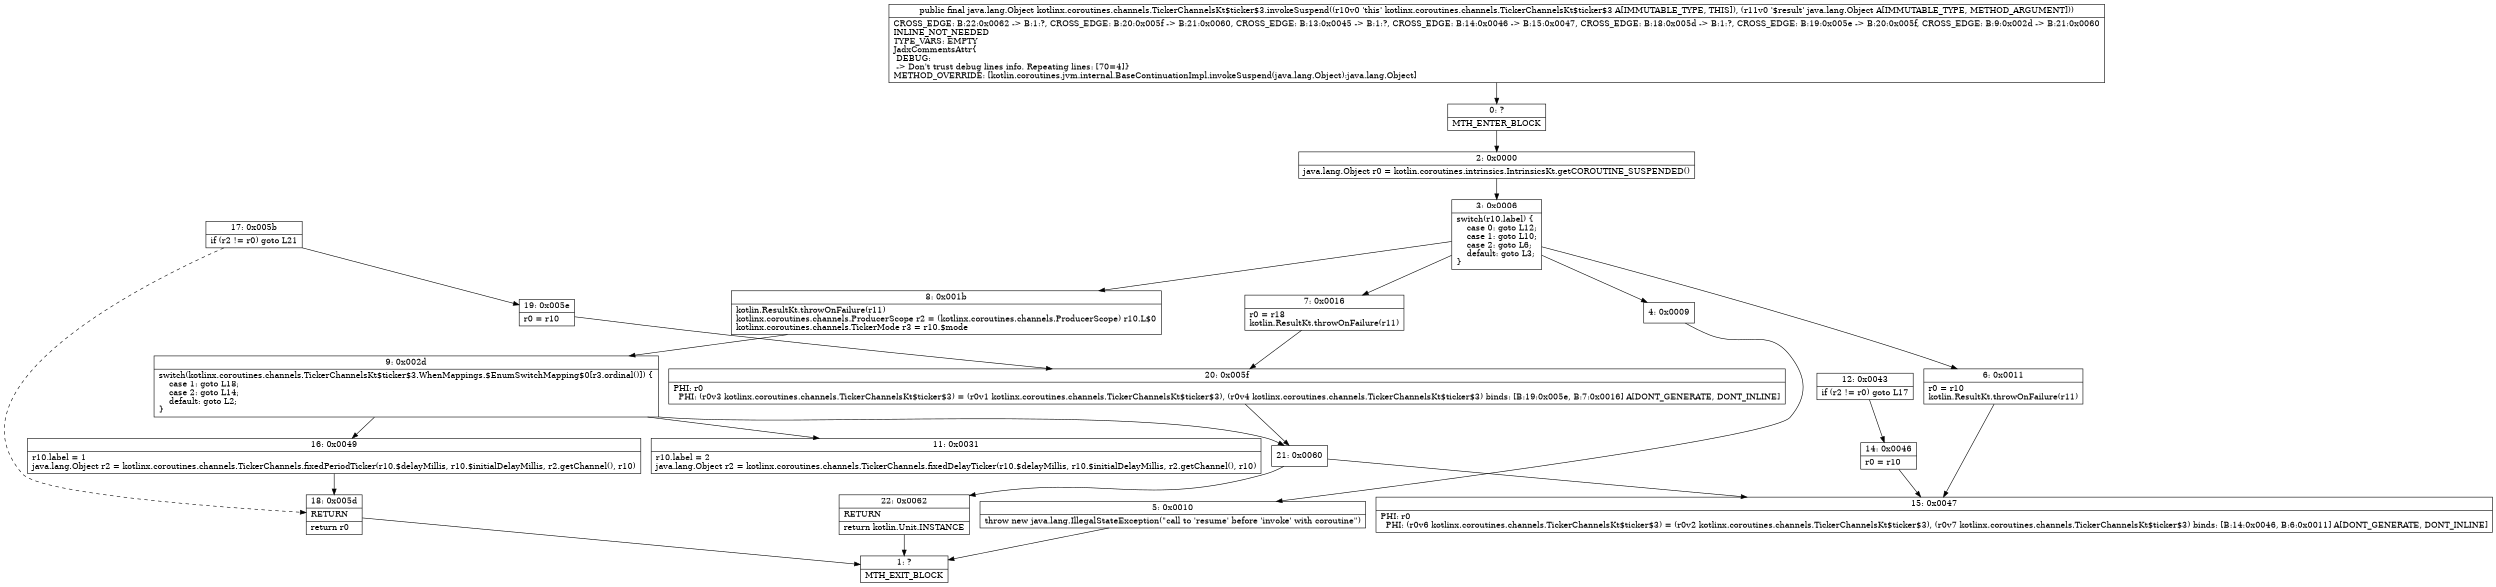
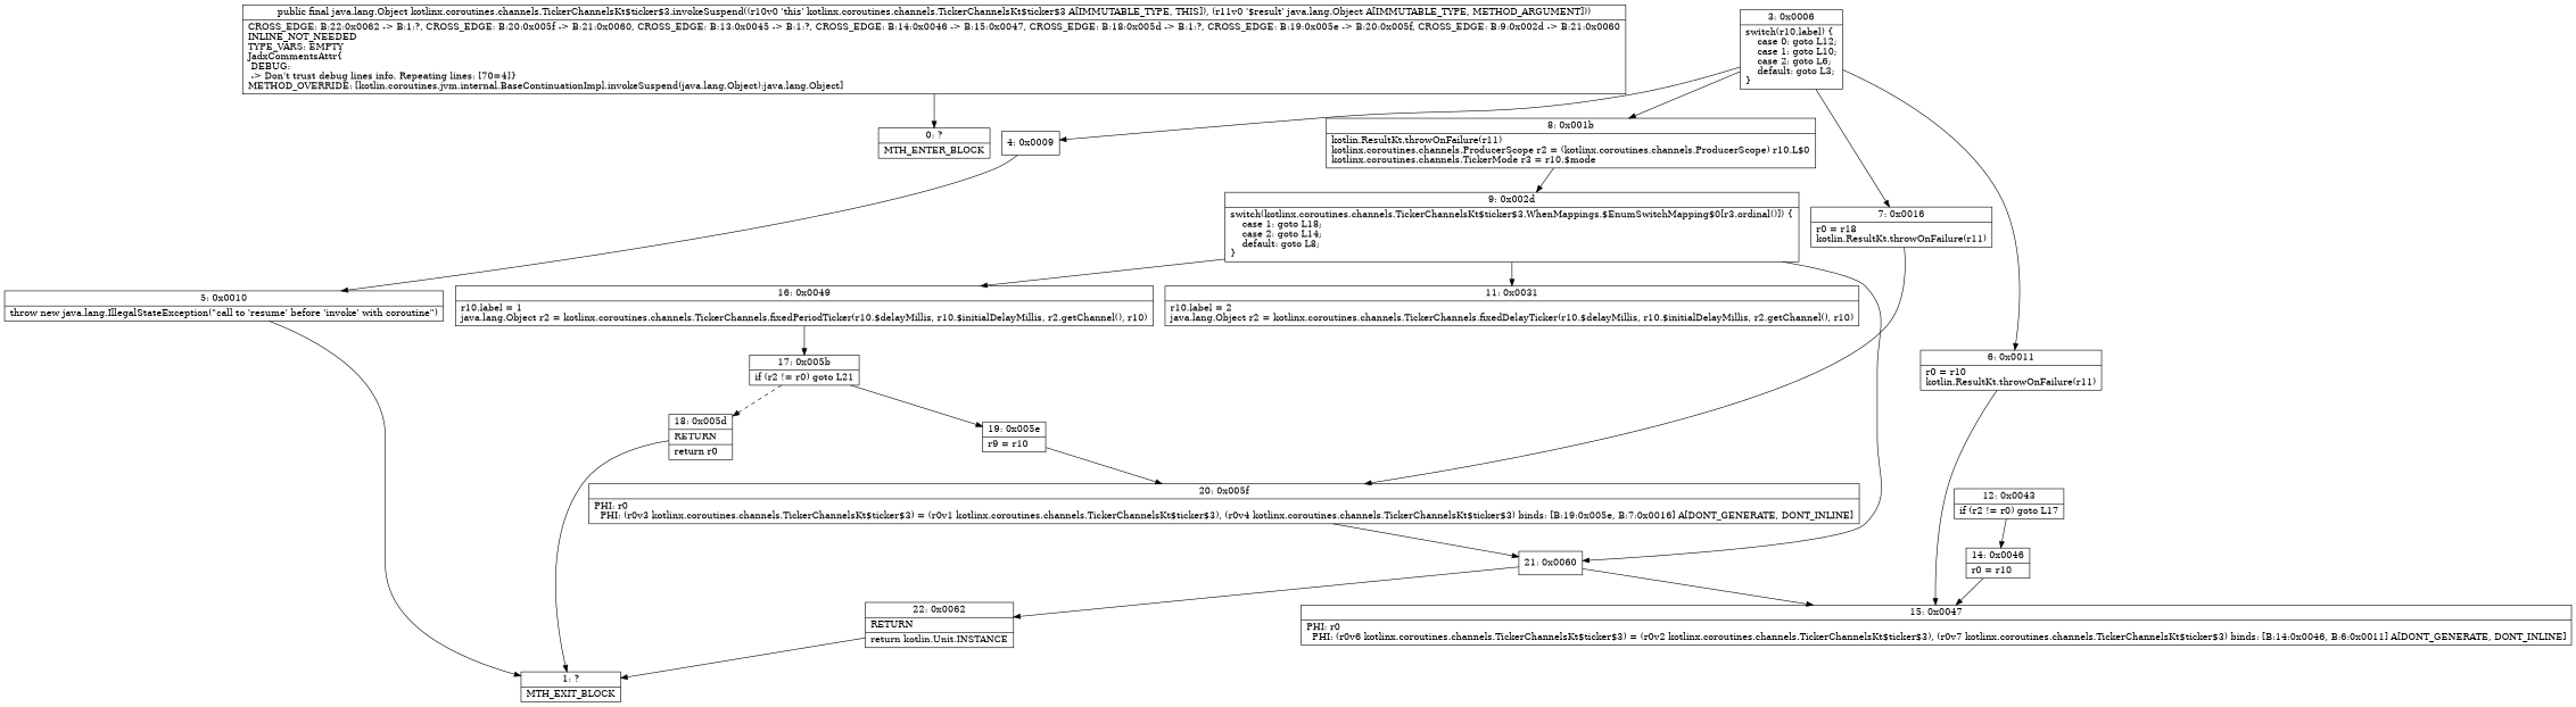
  digraph {
    node [shape=record]
    n1 [label="{0\:\ ?|MTH_ENTER_BLOCK\l}"]
-   n2 [label="{2\:\ 0x0000|java.lang.Object r0 = kotlin.coroutines.intrinsics.IntrinsicsKt.getCOROUTINE_SUSPENDED()\l}"]
    n3 [label="{3\:\ 0x0006|switch(r10.label) \{\l    case 0: goto L12;\l    case 1: goto L10;\l    case 2: goto L6;\l    default: goto L3;\l\}\l}"]
    n4 [label="{4\:\ 0x0009}"]
    n5 [label="{6\:\ 0x0011|r0 = r10\lkotlin.ResultKt.throwOnFailure(r11)\l}"]
    n6 [label="{7\:\ 0x0016|r0 = r18\lkotlin.ResultKt.throwOnFailure(r11)\l}"]
    n7 [label="{8\:\ 0x001b|kotlin.ResultKt.throwOnFailure(r11)\lkotlinx.coroutines.channels.ProducerScope r2 = (kotlinx.coroutines.channels.ProducerScope) r10.L$0\lkotlinx.coroutines.channels.TickerMode r3 = r10.$mode\l}"]
    n8 [label="{5\:\ 0x0010|throw new java.lang.IllegalStateException(\"call to 'resume' before 'invoke' with coroutine\")\l}"]
    n9 [label="{15\:\ 0x0047|PHI: r0 \l  PHI: (r0v6 kotlinx.coroutines.channels.TickerChannelsKt$ticker$3) = (r0v2 kotlinx.coroutines.channels.TickerChannelsKt$ticker$3), (r0v7 kotlinx.coroutines.channels.TickerChannelsKt$ticker$3) binds: [B:14:0x0046, B:6:0x0011] A[DONT_GENERATE, DONT_INLINE]\l}"]
    n10 [label="{20\:\ 0x005f|PHI: r0 \l  PHI: (r0v3 kotlinx.coroutines.channels.TickerChannelsKt$ticker$3) = (r0v1 kotlinx.coroutines.channels.TickerChannelsKt$ticker$3), (r0v4 kotlinx.coroutines.channels.TickerChannelsKt$ticker$3) binds: [B:19:0x005e, B:7:0x0016] A[DONT_GENERATE, DONT_INLINE]\l}"]
-   n11 [label="{9\:\ 0x002d|switch(kotlinx.coroutines.channels.TickerChannelsKt$ticker$3.WhenMappings.$EnumSwitchMapping$0[r3.ordinal()]) \{\l    case 1: goto L18;\l    case 2: goto L14;\l    default: goto L2;\l\}\l}"]
+   n11 [label="{9\:\ 0x002d|switch(kotlinx.coroutines.channels.TickerChannelsKt$ticker$3.WhenMappings.$EnumSwitchMapping$0[r3.ordinal()]) \{\l    case 1: goto L18;\l    case 2: goto L14;\l    default: goto L8;\l\}\l}"]
    n12 [label="{1\:\ ?|MTH_EXIT_BLOCK\l}"]
    n13 [label="{21\:\ 0x0060}"]
    n14 [label="{22\:\ 0x0062|RETURN\l|return kotlin.Unit.INSTANCE\l}"]
    n15 [label="{11\:\ 0x0031|r10.label = 2\ljava.lang.Object r2 = kotlinx.coroutines.channels.TickerChannels.fixedDelayTicker(r10.$delayMillis, r10.$initialDelayMillis, r2.getChannel(), r10)\l}"]
    n16 [label="{16\:\ 0x0049|r10.label = 1\ljava.lang.Object r2 = kotlinx.coroutines.channels.TickerChannels.fixedPeriodTicker(r10.$delayMillis, r10.$initialDelayMillis, r2.getChannel(), r10)\l}"]
    n17 [label="{17\:\ 0x005b|if (r2 != r0) goto L21\l}"]
    n18 [label="{12\:\ 0x0043|if (r2 != r0) goto L17\l}"]
    n19 [label="{14\:\ 0x0046|r0 = r10\l}"]
    n20 [label="{18\:\ 0x005d|RETURN\l|return r0\l}"]
-   n21 [label="{19\:\ 0x005e|r0 = r10\l}"]
+   n21 [label="{19\:\ 0x005e|r9 = r10\l}"]
    n22 [label="{public final java.lang.Object kotlinx.coroutines.channels.TickerChannelsKt$ticker$3.invokeSuspend((r10v0 'this' kotlinx.coroutines.channels.TickerChannelsKt$ticker$3 A[IMMUTABLE_TYPE, THIS]), (r11v0 '$result' java.lang.Object A[IMMUTABLE_TYPE, METHOD_ARGUMENT]))  | CROSS_EDGE: B:22:0x0062 \-\> B:1:?, CROSS_EDGE: B:20:0x005f \-\> B:21:0x0060, CROSS_EDGE: B:13:0x0045 \-\> B:1:?, CROSS_EDGE: B:14:0x0046 \-\> B:15:0x0047, CROSS_EDGE: B:18:0x005d \-\> B:1:?, CROSS_EDGE: B:19:0x005e \-\> B:20:0x005f, CROSS_EDGE: B:9:0x002d \-\> B:21:0x0060\lINLINE_NOT_NEEDED\lTYPE_VARS: EMPTY\lJadxCommentsAttr\{\l DEBUG: \l \-\> Don't trust debug lines info. Repeating lines: [70=4]\}\lMETHOD_OVERRIDE: [kotlin.coroutines.jvm.internal.BaseContinuationImpl.invokeSuspend(java.lang.Object):java.lang.Object]\l}"]
-   n1 -> n2
-   n2 -> n3
    n3 -> n4
    n3 -> n5
    n3 -> n6
    n3 -> n7
    n4 -> n8
    n5 -> n9
    n6 -> n10
    n7 -> n11
    n8 -> n12
    n10 -> n13
    n11 -> n13
    n11 -> n15
    n11 -> n16
    n13 -> n9
    n13 -> n14
    n14 -> n12
-   n16 -> n20
+   n16 -> n17
    n17 -> n20 [style=dashed]
    n17 -> n21
    n18 -> n19
    n19 -> n9
    n20 -> n12
    n21 -> n10
    n22 -> n1
  }
